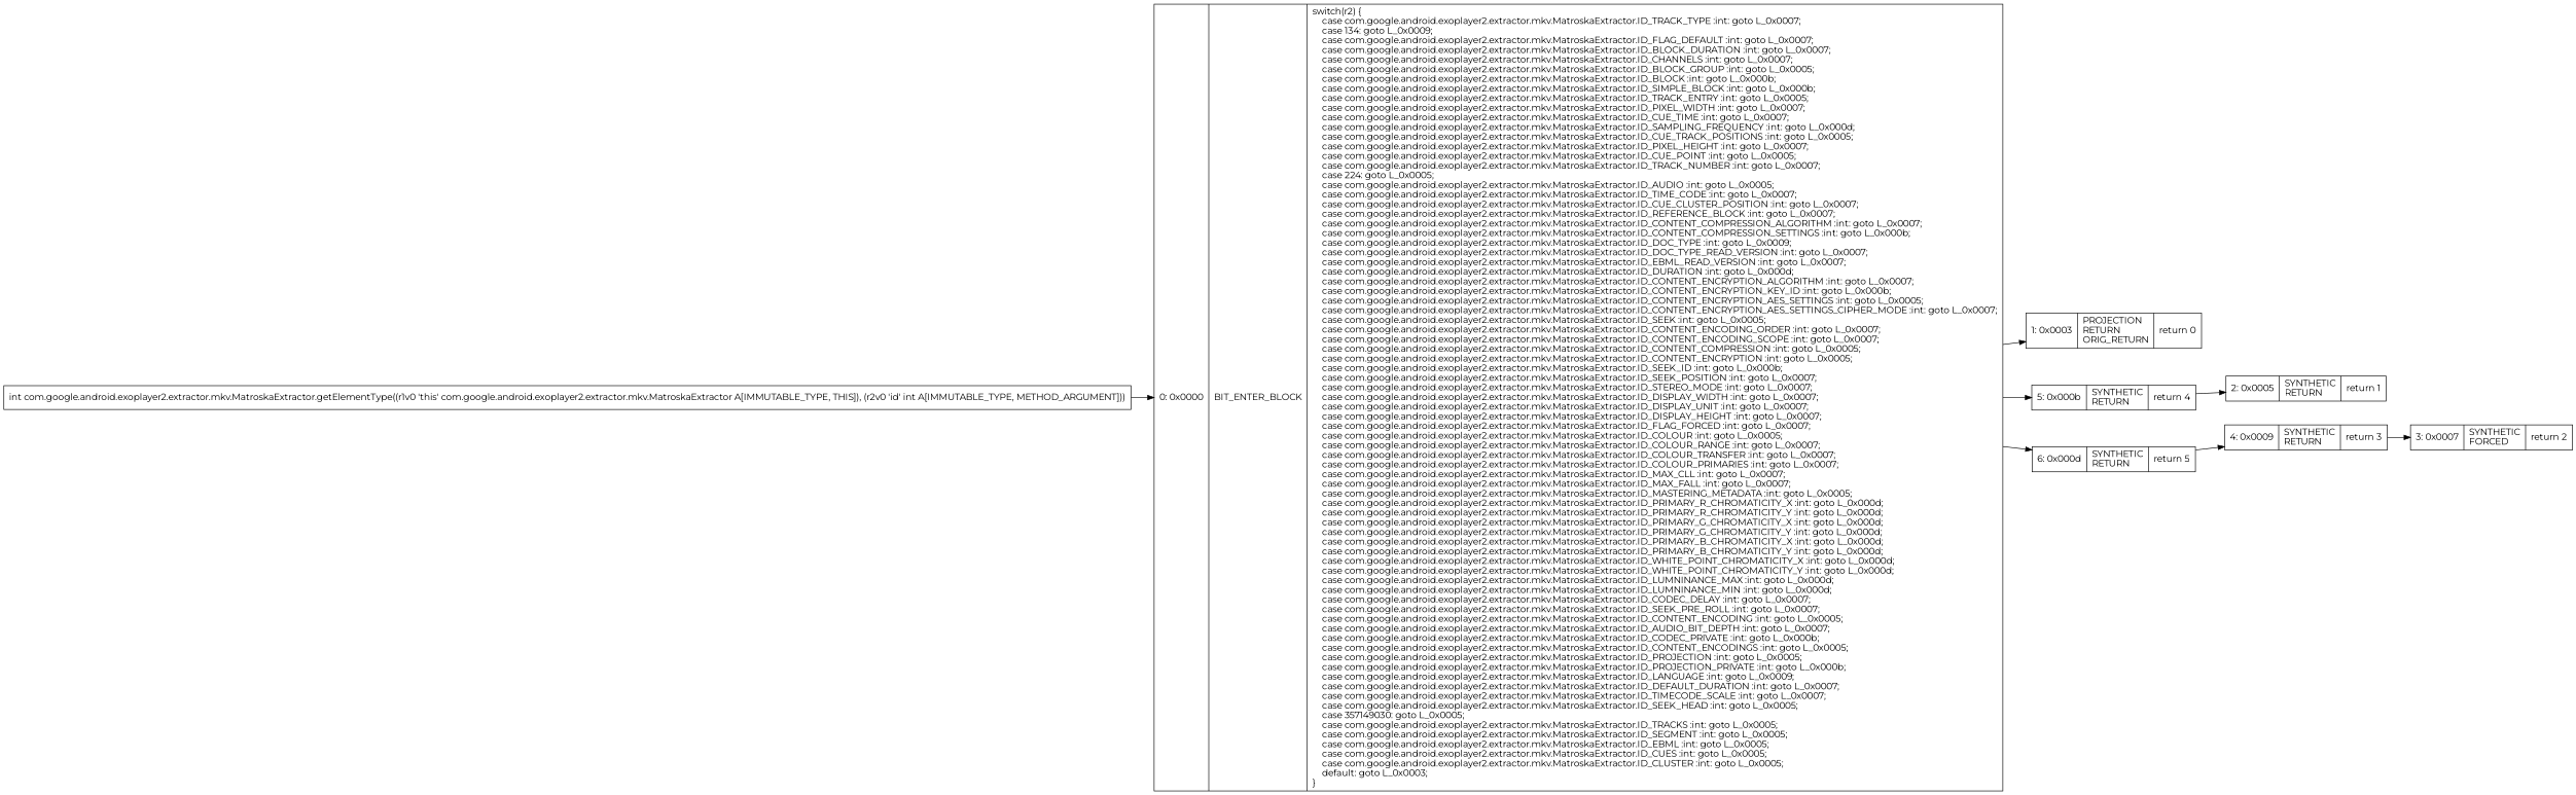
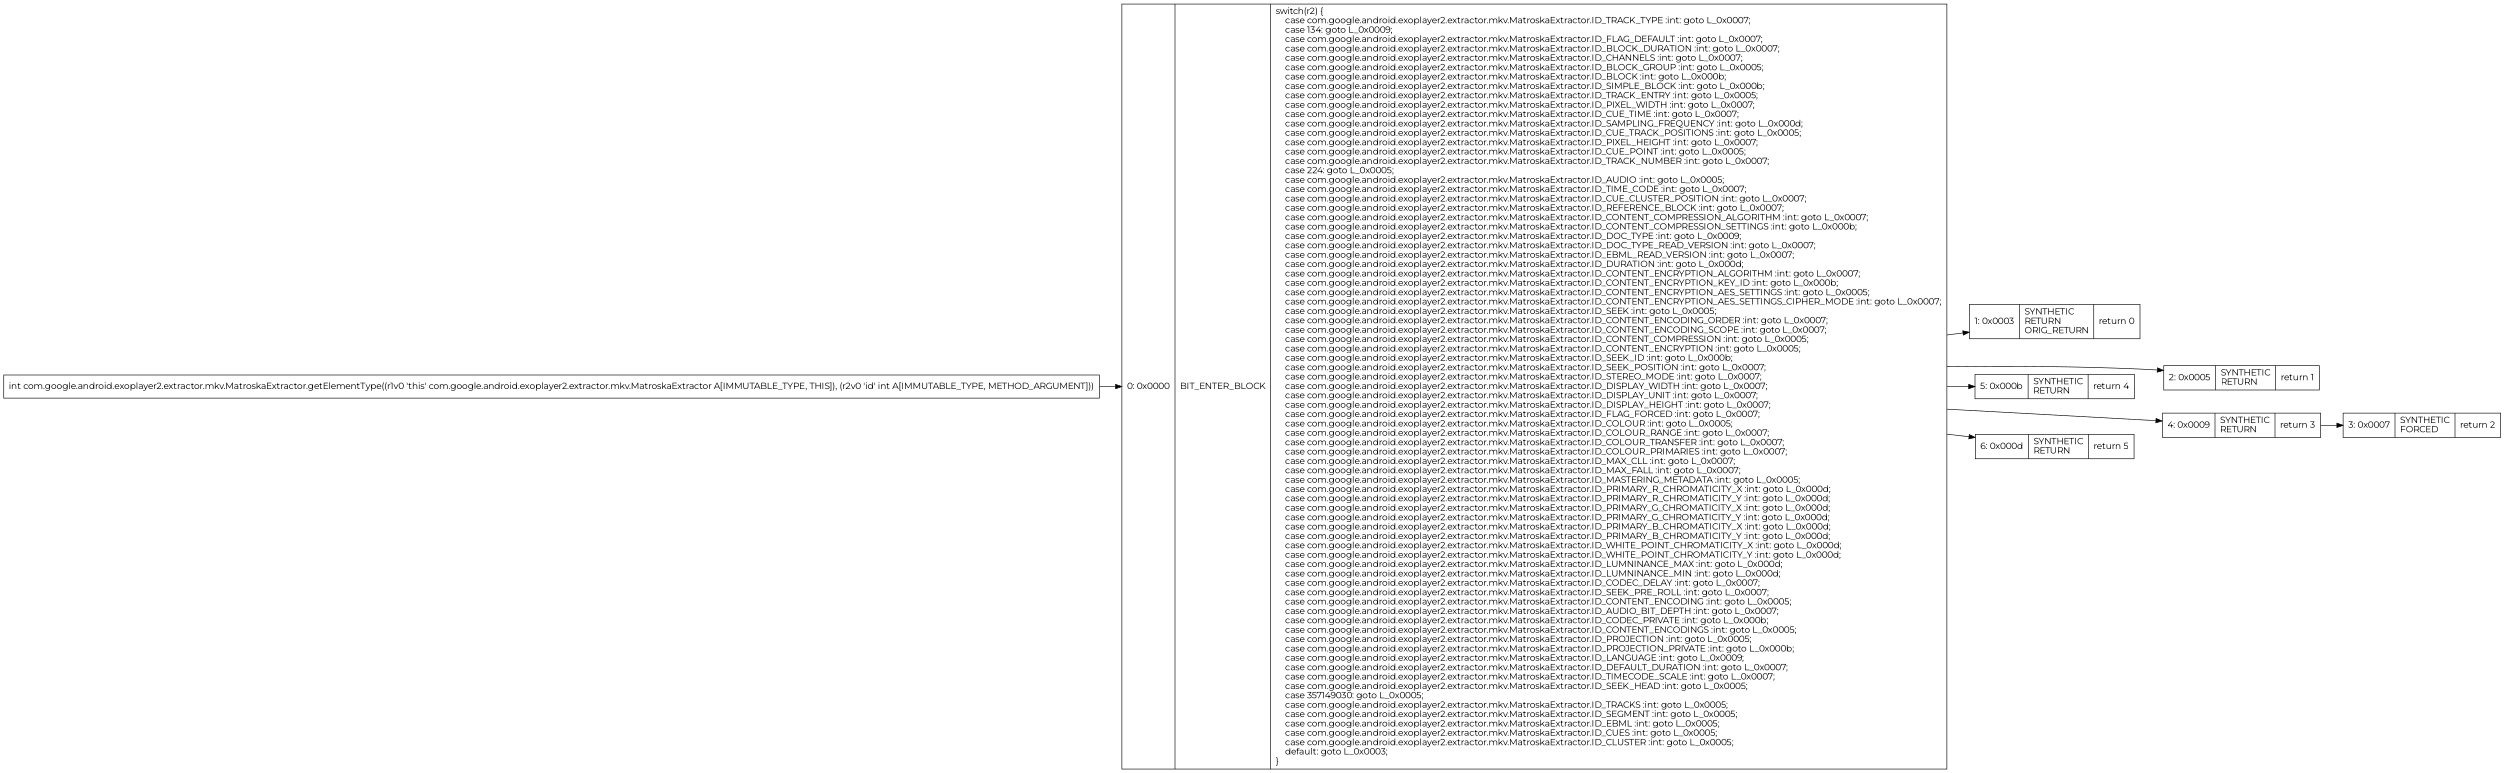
  digraph {
    fontname=Montserrat
    rankdir=LR
    node [fontname=Montserrat shape=record]
    edge [fontname=Montserrat]
    n1 [label="{0\:\ 0x0000|BIT_ENTER_BLOCK\l|switch(r2) \{\l    case com.google.android.exoplayer2.extractor.mkv.MatroskaExtractor.ID_TRACK_TYPE :int: goto L_0x0007;\l    case 134: goto L_0x0009;\l    case com.google.android.exoplayer2.extractor.mkv.MatroskaExtractor.ID_FLAG_DEFAULT :int: goto L_0x0007;\l    case com.google.android.exoplayer2.extractor.mkv.MatroskaExtractor.ID_BLOCK_DURATION :int: goto L_0x0007;\l    case com.google.android.exoplayer2.extractor.mkv.MatroskaExtractor.ID_CHANNELS :int: goto L_0x0007;\l    case com.google.android.exoplayer2.extractor.mkv.MatroskaExtractor.ID_BLOCK_GROUP :int: goto L_0x0005;\l    case com.google.android.exoplayer2.extractor.mkv.MatroskaExtractor.ID_BLOCK :int: goto L_0x000b;\l    case com.google.android.exoplayer2.extractor.mkv.MatroskaExtractor.ID_SIMPLE_BLOCK :int: goto L_0x000b;\l    case com.google.android.exoplayer2.extractor.mkv.MatroskaExtractor.ID_TRACK_ENTRY :int: goto L_0x0005;\l    case com.google.android.exoplayer2.extractor.mkv.MatroskaExtractor.ID_PIXEL_WIDTH :int: goto L_0x0007;\l    case com.google.android.exoplayer2.extractor.mkv.MatroskaExtractor.ID_CUE_TIME :int: goto L_0x0007;\l    case com.google.android.exoplayer2.extractor.mkv.MatroskaExtractor.ID_SAMPLING_FREQUENCY :int: goto L_0x000d;\l    case com.google.android.exoplayer2.extractor.mkv.MatroskaExtractor.ID_CUE_TRACK_POSITIONS :int: goto L_0x0005;\l    case com.google.android.exoplayer2.extractor.mkv.MatroskaExtractor.ID_PIXEL_HEIGHT :int: goto L_0x0007;\l    case com.google.android.exoplayer2.extractor.mkv.MatroskaExtractor.ID_CUE_POINT :int: goto L_0x0005;\l    case com.google.android.exoplayer2.extractor.mkv.MatroskaExtractor.ID_TRACK_NUMBER :int: goto L_0x0007;\l    case 224: goto L_0x0005;\l    case com.google.android.exoplayer2.extractor.mkv.MatroskaExtractor.ID_AUDIO :int: goto L_0x0005;\l    case com.google.android.exoplayer2.extractor.mkv.MatroskaExtractor.ID_TIME_CODE :int: goto L_0x0007;\l    case com.google.android.exoplayer2.extractor.mkv.MatroskaExtractor.ID_CUE_CLUSTER_POSITION :int: goto L_0x0007;\l    case com.google.android.exoplayer2.extractor.mkv.MatroskaExtractor.ID_REFERENCE_BLOCK :int: goto L_0x0007;\l    case com.google.android.exoplayer2.extractor.mkv.MatroskaExtractor.ID_CONTENT_COMPRESSION_ALGORITHM :int: goto L_0x0007;\l    case com.google.android.exoplayer2.extractor.mkv.MatroskaExtractor.ID_CONTENT_COMPRESSION_SETTINGS :int: goto L_0x000b;\l    case com.google.android.exoplayer2.extractor.mkv.MatroskaExtractor.ID_DOC_TYPE :int: goto L_0x0009;\l    case com.google.android.exoplayer2.extractor.mkv.MatroskaExtractor.ID_DOC_TYPE_READ_VERSION :int: goto L_0x0007;\l    case com.google.android.exoplayer2.extractor.mkv.MatroskaExtractor.ID_EBML_READ_VERSION :int: goto L_0x0007;\l    case com.google.android.exoplayer2.extractor.mkv.MatroskaExtractor.ID_DURATION :int: goto L_0x000d;\l    case com.google.android.exoplayer2.extractor.mkv.MatroskaExtractor.ID_CONTENT_ENCRYPTION_ALGORITHM :int: goto L_0x0007;\l    case com.google.android.exoplayer2.extractor.mkv.MatroskaExtractor.ID_CONTENT_ENCRYPTION_KEY_ID :int: goto L_0x000b;\l    case com.google.android.exoplayer2.extractor.mkv.MatroskaExtractor.ID_CONTENT_ENCRYPTION_AES_SETTINGS :int: goto L_0x0005;\l    case com.google.android.exoplayer2.extractor.mkv.MatroskaExtractor.ID_CONTENT_ENCRYPTION_AES_SETTINGS_CIPHER_MODE :int: goto L_0x0007;\l    case com.google.android.exoplayer2.extractor.mkv.MatroskaExtractor.ID_SEEK :int: goto L_0x0005;\l    case com.google.android.exoplayer2.extractor.mkv.MatroskaExtractor.ID_CONTENT_ENCODING_ORDER :int: goto L_0x0007;\l    case com.google.android.exoplayer2.extractor.mkv.MatroskaExtractor.ID_CONTENT_ENCODING_SCOPE :int: goto L_0x0007;\l    case com.google.android.exoplayer2.extractor.mkv.MatroskaExtractor.ID_CONTENT_COMPRESSION :int: goto L_0x0005;\l    case com.google.android.exoplayer2.extractor.mkv.MatroskaExtractor.ID_CONTENT_ENCRYPTION :int: goto L_0x0005;\l    case com.google.android.exoplayer2.extractor.mkv.MatroskaExtractor.ID_SEEK_ID :int: goto L_0x000b;\l    case com.google.android.exoplayer2.extractor.mkv.MatroskaExtractor.ID_SEEK_POSITION :int: goto L_0x0007;\l    case com.google.android.exoplayer2.extractor.mkv.MatroskaExtractor.ID_STEREO_MODE :int: goto L_0x0007;\l    case com.google.android.exoplayer2.extractor.mkv.MatroskaExtractor.ID_DISPLAY_WIDTH :int: goto L_0x0007;\l    case com.google.android.exoplayer2.extractor.mkv.MatroskaExtractor.ID_DISPLAY_UNIT :int: goto L_0x0007;\l    case com.google.android.exoplayer2.extractor.mkv.MatroskaExtractor.ID_DISPLAY_HEIGHT :int: goto L_0x0007;\l    case com.google.android.exoplayer2.extractor.mkv.MatroskaExtractor.ID_FLAG_FORCED :int: goto L_0x0007;\l    case com.google.android.exoplayer2.extractor.mkv.MatroskaExtractor.ID_COLOUR :int: goto L_0x0005;\l    case com.google.android.exoplayer2.extractor.mkv.MatroskaExtractor.ID_COLOUR_RANGE :int: goto L_0x0007;\l    case com.google.android.exoplayer2.extractor.mkv.MatroskaExtractor.ID_COLOUR_TRANSFER :int: goto L_0x0007;\l    case com.google.android.exoplayer2.extractor.mkv.MatroskaExtractor.ID_COLOUR_PRIMARIES :int: goto L_0x0007;\l    case com.google.android.exoplayer2.extractor.mkv.MatroskaExtractor.ID_MAX_CLL :int: goto L_0x0007;\l    case com.google.android.exoplayer2.extractor.mkv.MatroskaExtractor.ID_MAX_FALL :int: goto L_0x0007;\l    case com.google.android.exoplayer2.extractor.mkv.MatroskaExtractor.ID_MASTERING_METADATA :int: goto L_0x0005;\l    case com.google.android.exoplayer2.extractor.mkv.MatroskaExtractor.ID_PRIMARY_R_CHROMATICITY_X :int: goto L_0x000d;\l    case com.google.android.exoplayer2.extractor.mkv.MatroskaExtractor.ID_PRIMARY_R_CHROMATICITY_Y :int: goto L_0x000d;\l    case com.google.android.exoplayer2.extractor.mkv.MatroskaExtractor.ID_PRIMARY_G_CHROMATICITY_X :int: goto L_0x000d;\l    case com.google.android.exoplayer2.extractor.mkv.MatroskaExtractor.ID_PRIMARY_G_CHROMATICITY_Y :int: goto L_0x000d;\l    case com.google.android.exoplayer2.extractor.mkv.MatroskaExtractor.ID_PRIMARY_B_CHROMATICITY_X :int: goto L_0x000d;\l    case com.google.android.exoplayer2.extractor.mkv.MatroskaExtractor.ID_PRIMARY_B_CHROMATICITY_Y :int: goto L_0x000d;\l    case com.google.android.exoplayer2.extractor.mkv.MatroskaExtractor.ID_WHITE_POINT_CHROMATICITY_X :int: goto L_0x000d;\l    case com.google.android.exoplayer2.extractor.mkv.MatroskaExtractor.ID_WHITE_POINT_CHROMATICITY_Y :int: goto L_0x000d;\l    case com.google.android.exoplayer2.extractor.mkv.MatroskaExtractor.ID_LUMNINANCE_MAX :int: goto L_0x000d;\l    case com.google.android.exoplayer2.extractor.mkv.MatroskaExtractor.ID_LUMNINANCE_MIN :int: goto L_0x000d;\l    case com.google.android.exoplayer2.extractor.mkv.MatroskaExtractor.ID_CODEC_DELAY :int: goto L_0x0007;\l    case com.google.android.exoplayer2.extractor.mkv.MatroskaExtractor.ID_SEEK_PRE_ROLL :int: goto L_0x0007;\l    case com.google.android.exoplayer2.extractor.mkv.MatroskaExtractor.ID_CONTENT_ENCODING :int: goto L_0x0005;\l    case com.google.android.exoplayer2.extractor.mkv.MatroskaExtractor.ID_AUDIO_BIT_DEPTH :int: goto L_0x0007;\l    case com.google.android.exoplayer2.extractor.mkv.MatroskaExtractor.ID_CODEC_PRIVATE :int: goto L_0x000b;\l    case com.google.android.exoplayer2.extractor.mkv.MatroskaExtractor.ID_CONTENT_ENCODINGS :int: goto L_0x0005;\l    case com.google.android.exoplayer2.extractor.mkv.MatroskaExtractor.ID_PROJECTION :int: goto L_0x0005;\l    case com.google.android.exoplayer2.extractor.mkv.MatroskaExtractor.ID_PROJECTION_PRIVATE :int: goto L_0x000b;\l    case com.google.android.exoplayer2.extractor.mkv.MatroskaExtractor.ID_LANGUAGE :int: goto L_0x0009;\l    case com.google.android.exoplayer2.extractor.mkv.MatroskaExtractor.ID_DEFAULT_DURATION :int: goto L_0x0007;\l    case com.google.android.exoplayer2.extractor.mkv.MatroskaExtractor.ID_TIMECODE_SCALE :int: goto L_0x0007;\l    case com.google.android.exoplayer2.extractor.mkv.MatroskaExtractor.ID_SEEK_HEAD :int: goto L_0x0005;\l    case 357149030: goto L_0x0005;\l    case com.google.android.exoplayer2.extractor.mkv.MatroskaExtractor.ID_TRACKS :int: goto L_0x0005;\l    case com.google.android.exoplayer2.extractor.mkv.MatroskaExtractor.ID_SEGMENT :int: goto L_0x0005;\l    case com.google.android.exoplayer2.extractor.mkv.MatroskaExtractor.ID_EBML :int: goto L_0x0005;\l    case com.google.android.exoplayer2.extractor.mkv.MatroskaExtractor.ID_CUES :int: goto L_0x0005;\l    case com.google.android.exoplayer2.extractor.mkv.MatroskaExtractor.ID_CLUSTER :int: goto L_0x0005;\l    default: goto L_0x0003;\l\}\l}"]
-   n2 [label="{1\:\ 0x0003|PROJECTION\lRETURN\lORIG_RETURN\l|return 0\l}"]
+   n2 [label="{1\:\ 0x0003|SYNTHETIC\lRETURN\lORIG_RETURN\l|return 0\l}"]
    n3 [label="{2\:\ 0x0005|SYNTHETIC\lRETURN\l|return 1\l}"]
    n4 [label="{4\:\ 0x0009|SYNTHETIC\lRETURN\l|return 3\l}"]
    n5 [label="{5\:\ 0x000b|SYNTHETIC\lRETURN\l|return 4\l}"]
    n6 [label="{6\:\ 0x000d|SYNTHETIC\lRETURN\l|return 5\l}"]
    n7 [label="{3\:\ 0x0007|SYNTHETIC\lFORCED\l|return 2\l}"]
    n8 [label="{int com.google.android.exoplayer2.extractor.mkv.MatroskaExtractor.getElementType((r1v0 'this' com.google.android.exoplayer2.extractor.mkv.MatroskaExtractor A[IMMUTABLE_TYPE, THIS]), (r2v0 'id' int A[IMMUTABLE_TYPE, METHOD_ARGUMENT])) }"]
    n1 -> n2
-   n5 -> n3
-   n6 -> n4
+   n1 -> n3
+   n1 -> n4
    n1 -> n5
    n1 -> n6
    n4 -> n7
    n8 -> n1
  }
